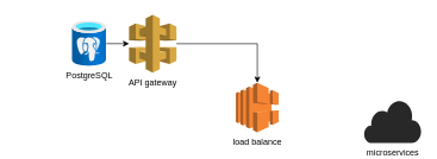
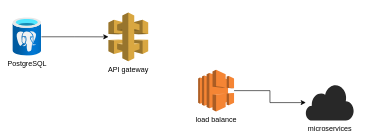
  <mxCell id="0" />
  <mxCell id="1" parent="0" />
- <mxCell id="3" value="PostgreSQL " style="image;aspect=fixed;html=1;points=[];align=center;fontSize=12;image=img/lib/azure2/databases/Azure_Database_PostgreSQL_Server.svg;" vertex="1" parent="1"><mxGeometry x="100" y="29" width="48" height="64" as="geometry" /></mxCell>
- <mxCell id="4" value="" style="edgeStyle=orthogonalEdgeStyle;rounded=0;orthogonalLoop=1;jettySize=auto;html=1;" edge="1" parent="1" source="7" target="5"><mxGeometry relative="1" as="geometry"><mxPoint x="78" y="64" as="sourcePoint" /><mxPoint x="370" y="66" as="targetPoint" /></mxGeometry></mxCell>
+ <mxCell id="2" style="edgeStyle=orthogonalEdgeStyle;rounded=0;orthogonalLoop=1;jettySize=auto;html=1;" edge="1" parent="1" source="5" target="8"><mxGeometry relative="1" as="geometry" /></mxCell>
+ <mxCell id="3" value="PostgreSQL " style="image;aspect=fixed;html=1;points=[];align=center;fontSize=12;image=img/lib/azure2/databases/Azure_Database_PostgreSQL_Server.svg;" vertex="1" parent="1"><mxGeometry x="20" y="29" width="48" height="64" as="geometry" /></mxCell>
  <mxCell id="5" value=" load balance" style="outlineConnect=0;dashed=0;verticalLabelPosition=bottom;verticalAlign=top;align=center;html=1;shape=mxgraph.aws3.elastic_load_balancing;fillColor=#F58534;gradientColor=none;" vertex="1" parent="1"><mxGeometry x="330" y="116" width="60" height="70" as="geometry" /></mxCell>
  <mxCell id="6" value="" style="edgeStyle=orthogonalEdgeStyle;rounded=0;orthogonalLoop=1;jettySize=auto;html=1;" edge="1" parent="1" source="3" target="7"><mxGeometry relative="1" as="geometry"><mxPoint x="68" y="61" as="sourcePoint" /><mxPoint x="360" y="116" as="targetPoint" /></mxGeometry></mxCell>
  <mxCell id="7" value="API gateway" style="outlineConnect=0;dashed=0;verticalLabelPosition=bottom;verticalAlign=top;align=center;html=1;shape=mxgraph.aws3.api_gateway;fillColor=#D9A741;gradientColor=none;" vertex="1" parent="1"><mxGeometry x="180" y="20.25" width="66.5" height="81.5" as="geometry" /></mxCell>
  <mxCell id="8" value="microservices" style="verticalLabelPosition=bottom;sketch=0;html=1;fillColor=#282828;strokeColor=none;verticalAlign=top;pointerEvents=1;align=center;shape=mxgraph.cisco_safe.security_icons.cloud_based;" vertex="1" parent="1"><mxGeometry x="510" y="141" width="80" height="60" as="geometry" /></mxCell>
